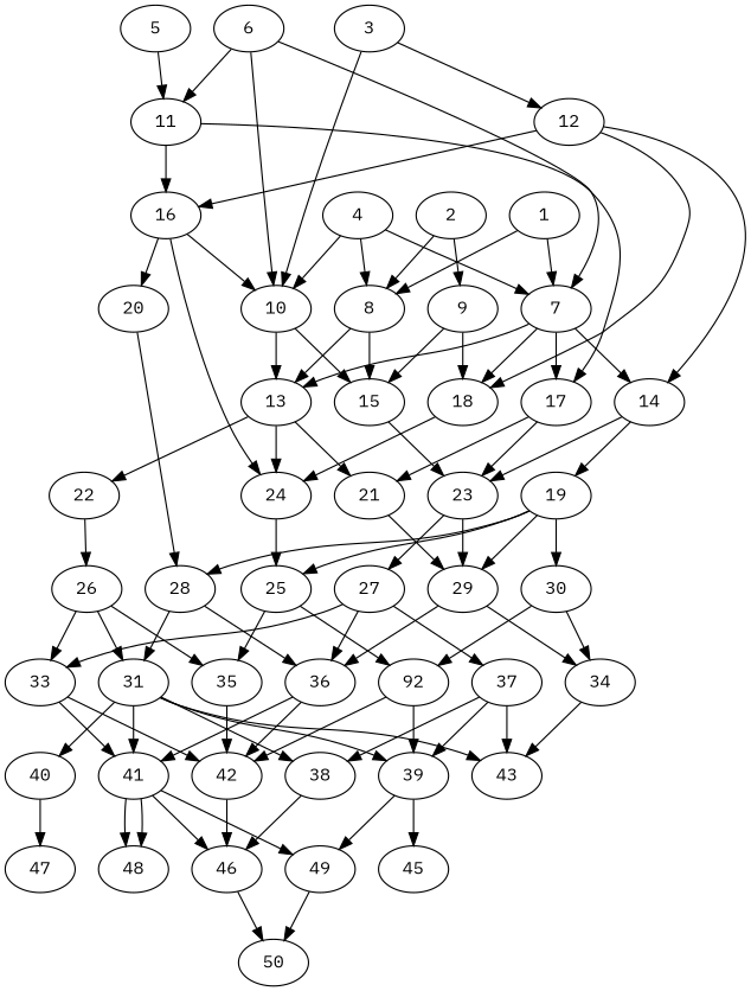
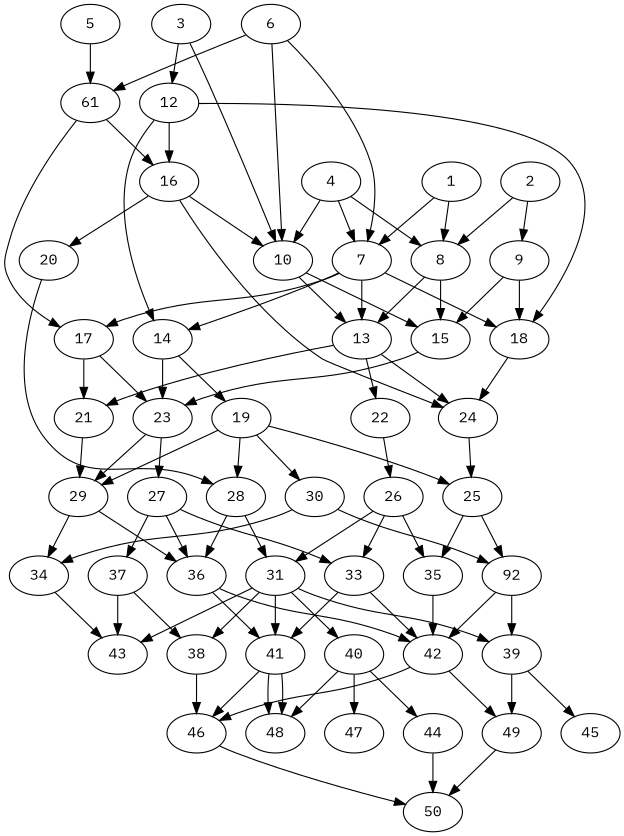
  digraph {
    fontname="IBM Plex Mono"
    node [alpha=0.11 fontname="IBM Plex Mono"]
    edge [fontname="IBM Plex Mono"]
    1 [alpha=0.14 expect_size=51576832]
    7 [alpha=0.20 expect_size=18750464]
    8 [alpha=0.01 expect_size=31905792]
    13 [alpha=0.13 expect_size=50625536]
    14 [alpha=0.16 expect_size=14935040]
    17 [alpha=0.08 expect_size=24626176]
    18 [expect_size=23718912]
    15 [alpha=0.01 expect_size=12825600]
    21 [alpha=0.18 expect_size=41412608]
    22 [alpha=0.19 expect_size=32419840]
    24 [expect_size=49950720]
    19 [alpha=0.15 expect_size=25493504]
    23 [alpha=0.10 expect_size=18230272]
    2 [alpha=0.10 expect_size=28011520]
    9 [alpha=0.01 expect_size=51771392]
    3 [alpha=0.05 expect_size=27609088]
    10 [alpha=0.06 expect_size=48207872]
    12 [alpha=0.14 expect_size=27482112]
    16 [alpha=0.10 expect_size=16486400]
    20 [alpha=0.07 expect_size=27448320]
    4 [alpha=0.19 expect_size=29192192]
    5 [alpha=0.02 expect_size=34231296]
-   11 [alpha=0.16 expect_size=41027584]
+   11 [alpha=0.16 expect_size=41027584 label=61]
    6 [alpha=0.03 expect_size=49556480]
    29 [expect_size=16920576]
    26 [alpha=0.16 expect_size=41942016]
    25 [alpha=0.04 expect_size=39895040]
    28 [alpha=0.02 expect_size=38902784]
    30 [alpha=0.18 expect_size=52200448]
    27 [alpha=0.13 expect_size=19096576]
    36 [alpha=0.17 expect_size=27375616]
    34 [alpha=0.16 expect_size=39627776]
    35 [alpha=0.14 expect_size=18086912]
    31 [alpha=0.20 expect_size=21087232]
    33 [alpha=0.02 expect_size=15825920]
    n36 [expect_size=17100800 label=92]
    37 [alpha=0.08 expect_size=17438720]
    39 [alpha=0.14 expect_size=7070720]
    42 [alpha=0.07 expect_size=26229760]
    38 [alpha=0.07 expect_size=48967680]
    40 [expect_size=32647168]
    41 [alpha=0.03 expect_size=27105280]
    43 [alpha=0.16 expect_size=52259840]
    45 [alpha=0.07 expect_size=47766528]
    49 [expect_size=15661056]
    46 [alpha=0.05 expect_size=34519040]
+   44 [alpha=0.04 expect_size=9022464]
    47 [alpha=0.09 expect_size=27709440]
    48 [alpha=0.08 expect_size=46722048]
    50 [alpha=0.14 expect_size=49148928]
    1 -> 7
    1 -> 8
    7 -> 13
    7 -> 14
    7 -> 17
    7 -> 18
    8 -> 13
    8 -> 15
    13 -> 21
    13 -> 22
    13 -> 24
    14 -> 19
    14 -> 23
    17 -> 21
    17 -> 23
    18 -> 24
    15 -> 23
    21 -> 29
    22 -> 26
    24 -> 25
    19 -> 29
    19 -> 25
    19 -> 28
    19 -> 30
    23 -> 29
    23 -> 27
    2 -> 8
    2 -> 9
    9 -> 18
    9 -> 15
    3 -> 10
    3 -> 12
    10 -> 13
    10 -> 15
    12 -> 14
    12 -> 18
    12 -> 16
    16 -> 24
    16 -> 10
    16 -> 20
    20 -> 28
    4 -> 7
    4 -> 8
    4 -> 10
    5 -> 11
    11 -> 17
    11 -> 16
    6 -> 7
    6 -> 10
    6 -> 11
    29 -> 36
    29 -> 34
    26 -> 35
    26 -> 31
    26 -> 33
    25 -> 35
    25 -> n36
    28 -> 36
    28 -> 31
    30 -> 34
    30 -> n36
    27 -> 36
    27 -> 33
    27 -> 37
    36 -> 42
    36 -> 41
    34 -> 43
    35 -> 42
    31 -> 39
    31 -> 38
    31 -> 40
    31 -> 41
    31 -> 43
    33 -> 42
    33 -> 41
    n36 -> 39
    n36 -> 42
-   37 -> 39
    37 -> 38
    37 -> 43
    39 -> 45
    39 -> 49
    42 -> 46
    38 -> 46
+   40 -> 44
    40 -> 47
-   41 -> 49
+   40 -> 48
+   42 -> 49
    41 -> 46
    41 -> 48
    41 -> 48
    49 -> 50
    46 -> 50
+   44 -> 50
  }
